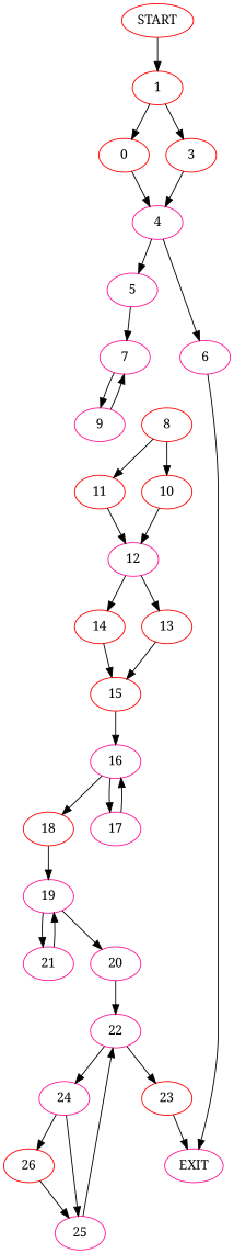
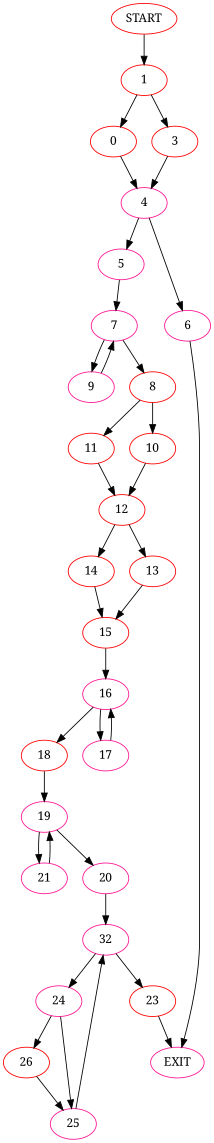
  digraph {
    fontname="Noto Serif"
    node [color=red fontname="Noto Serif"]
    edge [fontname="Noto Serif"]
    n1 [label=START]
    1
    n3 [label=0]
    3
    n5 [color=deeppink label=EXIT]
    4 [color=deeppink]
    5 [color=deeppink]
    6 [color=deeppink]
    7 [color=deeppink]
    8
    9 [color=deeppink]
    10
    11
-   12 [color=deeppink]
+   12
    13
    14
    15
    16 [color=deeppink]
    17 [color=deeppink]
    18
    19 [color=deeppink]
    20 [color=deeppink]
    21 [color=deeppink]
-   22 [color=deeppink]
+   22 [color=deeppink label=32]
    23
    24 [color=deeppink]
    25 [color=deeppink]
    26
    n1 -> 1
    1 -> n3
    1 -> 3
    n3 -> 4
    3 -> 4
    4 -> 5
    4 -> 6
    5 -> 7
    6 -> n5
+   7 -> 8
    7 -> 9
    8 -> 10
    8 -> 11
    9 -> 7
    10 -> 12
    11 -> 12
    12 -> 13
    12 -> 14
    13 -> 15
    14 -> 15
    15 -> 16
    16 -> 17
    16 -> 18
    17 -> 16
    18 -> 19
    19 -> 20
    19 -> 21
    20 -> 22
    21 -> 19
    22 -> 23
    22 -> 24
    23 -> n5
    24 -> 25
    24 -> 26
    25 -> 22
    26 -> 25
  }
